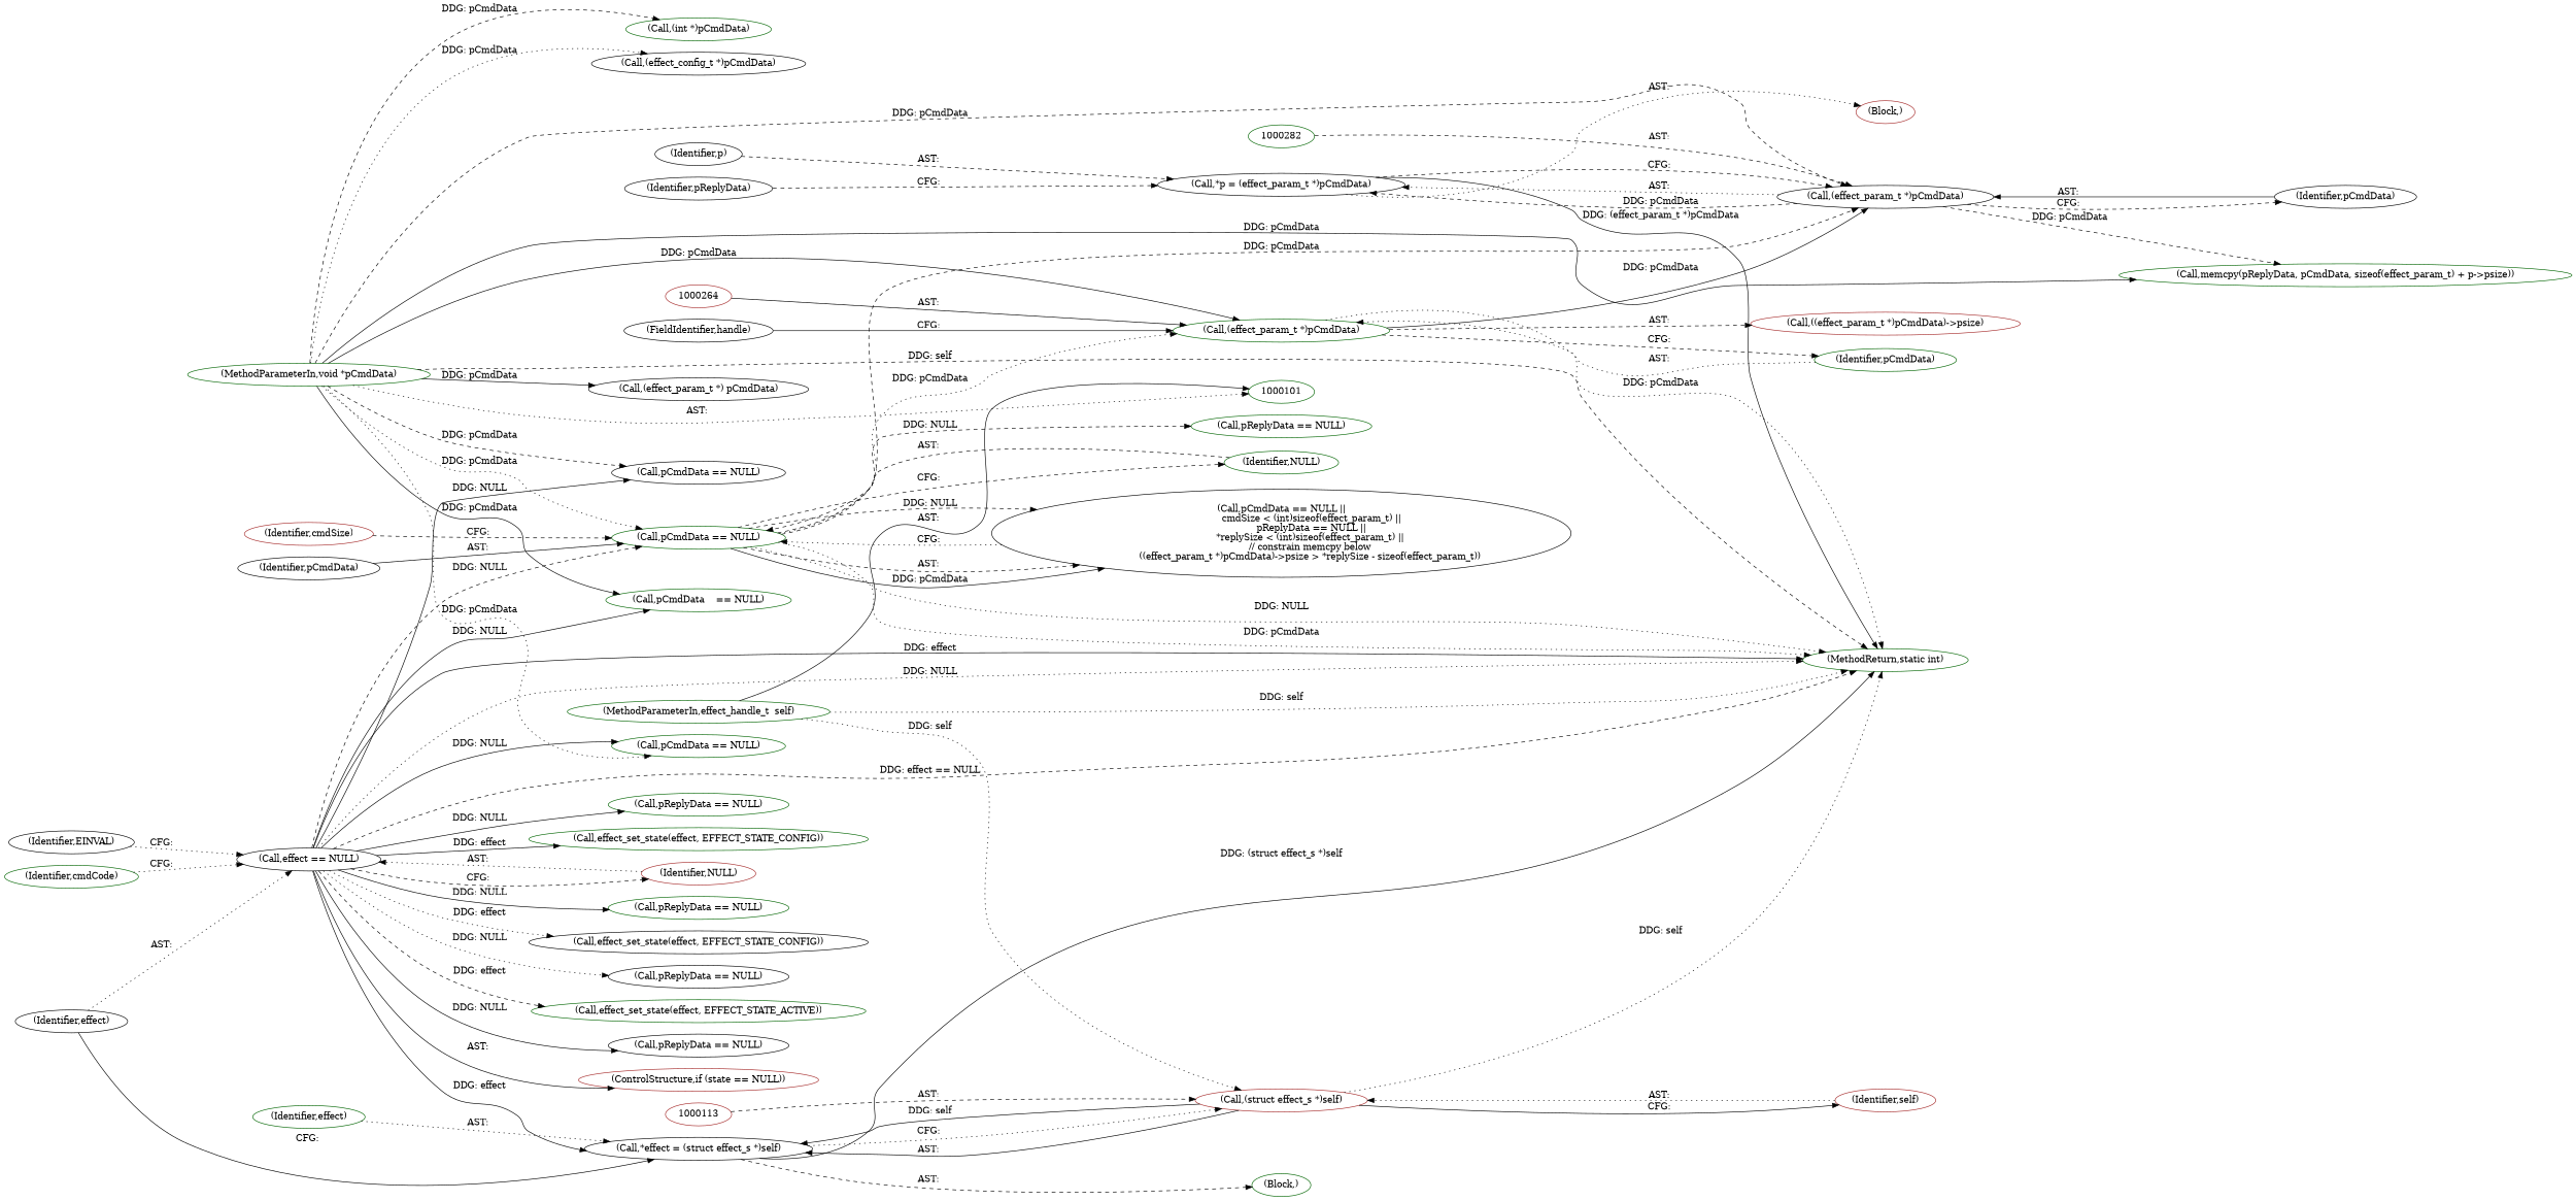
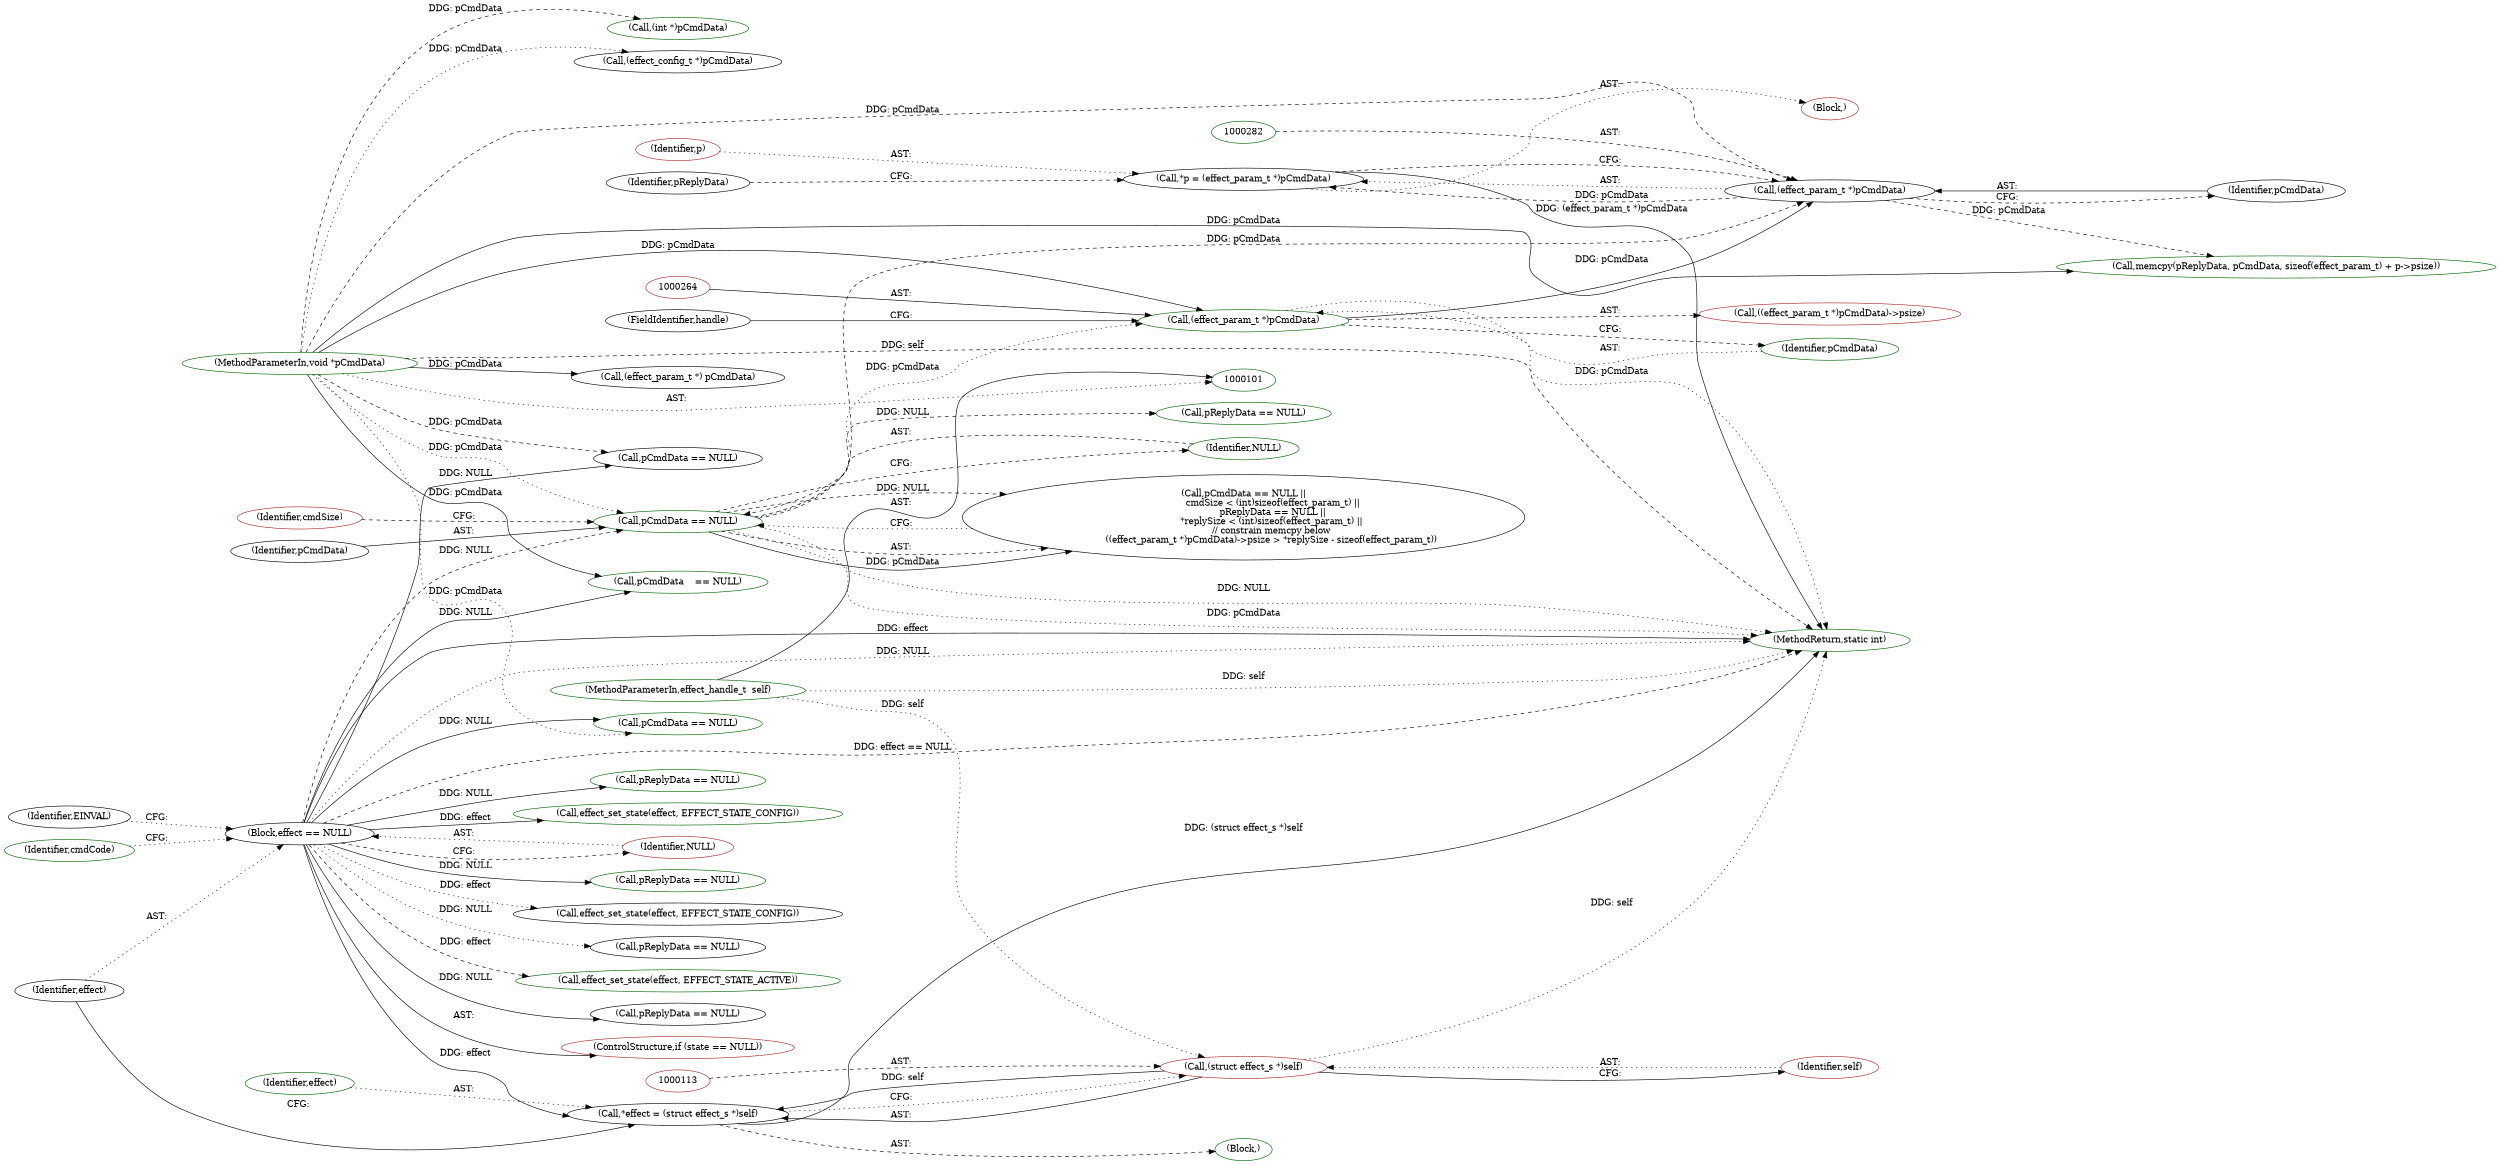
  digraph {
    rankdir=LR
    node [color=darkgreen]
    edge [style=solid]
    n1 [color=black label="(Call,*p = (effect_param_t *)pCmdData)"]
    n2 [color=black label="(Call,(effect_param_t *)pCmdData)"]
    n3 [color=brown label="(Block,)"]
    n4 [label="(MethodReturn,static int)"]
    n5 [label="(Call,memcpy(pReplyData, pCmdData, sizeof(effect_param_t) + p->psize))"]
    n6 [color=black label="(Identifier,pCmdData)"]
    n7 [label="(Call,pCmdData == NULL)"]
    n8 [label="(Call,(effect_param_t *)pCmdData)"]
    n9 [color=black label="(Call,pCmdData == NULL ||\n                     cmdSize < (int)sizeof(effect_param_t) ||\n                     pReplyData == NULL ||\n                    *replySize < (int)sizeof(effect_param_t) ||\n                    // constrain memcpy below\n                    ((effect_param_t *)pCmdData)->psize > *replySize - sizeof(effect_param_t))"]
    n10 [label="(Call,pReplyData == NULL)"]
    n11 [label="(Identifier,NULL)"]
    n12 [color=brown label="(Call,((effect_param_t *)pCmdData)->psize)"]
    n13 [label="(Identifier,pCmdData)"]
    n14 [label="(MethodParameterIn,void *pCmdData)"]
    n15 [color=black label="(Call,(effect_config_t *)pCmdData)"]
    n16 [color=black label="(Call,(effect_param_t *) pCmdData)"]
    n17 [label="(Call,pCmdData    == NULL)"]
    n18 [label="(Call,pCmdData == NULL)"]
    n19 [label="(Call,(int *)pCmdData)"]
    n20 [color=black label="(Call,pCmdData == NULL)"]
    1000101
-   n22 [color=black label="(Call,effect == NULL)"]
+   n22 [color=black label="(Block,effect == NULL)"]
    n23 [label="(Call,effect_set_state(effect, EFFECT_STATE_CONFIG))"]
    n24 [color=brown label="(Identifier,NULL)"]
    n25 [label="(Call,pReplyData == NULL)"]
    n26 [color=black label="(Call,effect_set_state(effect, EFFECT_STATE_CONFIG))"]
    n27 [color=black label="(Call,pReplyData == NULL)"]
    n28 [label="(Call,effect_set_state(effect, EFFECT_STATE_ACTIVE))"]
    n29 [color=black label="(Call,pReplyData == NULL)"]
    n30 [color=brown label="(ControlStructure,if (state == NULL))"]
    n31 [label="(Call,pReplyData == NULL)"]
    n32 [color=black label="(Call,*effect = (struct effect_s *)self)"]
    n33 [color=brown label="(Call,(struct effect_s *)self)"]
    n34 [label="(Block,)"]
    n35 [color=brown label="(Identifier,self)"]
    n36 [label="(MethodParameterIn,effect_handle_t  self)"]
    n37 [color=brown label="(Identifier,cmdSize)"]
    n38 [label="(Identifier,cmdCode)"]
-   n39 [color=black label="(Identifier,p)"]
+   n39 [color=brown label="(Identifier,p)"]
    n40 [color=black label="(Identifier,pCmdData)"]
    n41 [color=black label="(Identifier,effect)"]
    n42 [color=black label="(Identifier,EINVAL)"]
    n43 [color=black label="(FieldIdentifier,handle)"]
    n44 [color=black label="(Identifier,pReplyData)"]
    n45 [label="(Identifier,effect)"]
    1000282
    1000113 [color=brown]
    1000264 [color=brown]
    n1 -> n2 [label="CFG: " style=dashed]
    n1 -> n3 [label="AST: " style=dotted]
    n1 -> n4 [label="DDG: (effect_param_t *)pCmdData"]
    n2 -> n1 [label="AST: " style=dotted]
    n2 -> n1 [label="DDG: pCmdData" style=dashed]
    n2 -> n5 [label="DDG: pCmdData" style=dashed]
    n2 -> n6 [label="CFG: " style=dashed]
    n6 -> n2 [label="AST: "]
    n7 -> n2 [label="DDG: pCmdData" style=dashed]
    n7 -> n4 [label="DDG: pCmdData" style=dotted]
    n7 -> n4 [label="DDG: NULL" style=dotted]
    n7 -> n8 [label="DDG: pCmdData" style=dotted]
    n7 -> n9 [label="AST: " style=dashed]
    n7 -> n9 [label="DDG: pCmdData"]
    n7 -> n9 [label="DDG: NULL" style=dashed]
    n7 -> n10 [label="DDG: NULL" style=dashed]
    n7 -> n11 [label="CFG: " style=dashed]
    n8 -> n2 [label="DDG: pCmdData"]
    n8 -> n4 [label="DDG: pCmdData" style=dotted]
    n8 -> n12 [label="AST: " style=dashed]
    n8 -> n13 [label="CFG: " style=dashed]
    n9 -> n7 [label="CFG: " style=dotted]
    n11 -> n7 [label="AST: " style=dashed]
    n13 -> n8 [label="AST: " style=dotted]
    n14 -> n2 [label="DDG: pCmdData" style=dashed]
    n14 -> n4 [label="DDG: self" style=dashed]
    n14 -> n5 [label="DDG: pCmdData"]
    n14 -> n7 [label="DDG: pCmdData" style=dotted]
    n14 -> n8 [label="DDG: pCmdData"]
    n14 -> n15 [label="DDG: pCmdData" style=dotted]
    n14 -> n16 [label="DDG: pCmdData"]
    n14 -> n17 [label="DDG: pCmdData"]
    n14 -> n18 [label="DDG: pCmdData" style=dotted]
    n14 -> n19 [label="DDG: pCmdData" style=dashed]
    n14 -> n20 [label="DDG: pCmdData" style=dashed]
    n14 -> 1000101 [label="AST: " style=dotted]
    n22 -> n4 [label="DDG: effect"]
    n22 -> n4 [label="DDG: NULL" style=dotted]
    n22 -> n4 [label="DDG: effect == NULL" style=dashed]
    n22 -> n7 [label="DDG: NULL" style=dashed]
    n22 -> n17 [label="DDG: NULL"]
    n22 -> n18 [label="DDG: NULL"]
    n22 -> n20 [label="DDG: NULL"]
    n22 -> n23 [label="DDG: effect"]
    n22 -> n24 [label="CFG: " style=dashed]
    n22 -> n25 [label="DDG: NULL"]
    n22 -> n26 [label="DDG: effect" style=dotted]
    n22 -> n27 [label="DDG: NULL" style=dotted]
    n22 -> n28 [label="DDG: effect" style=dashed]
    n22 -> n29 [label="DDG: NULL"]
    n22 -> n30 [label="AST: "]
    n22 -> n31 [label="DDG: NULL"]
    n22 -> n32 [label="DDG: effect"]
    n24 -> n22 [label="AST: " style=dotted]
    n32 -> n4 [label="DDG: (struct effect_s *)self"]
    n32 -> n33 [label="CFG: " style=dotted]
    n32 -> n34 [label="AST: " style=dashed]
    n33 -> n4 [label="DDG: self" style=dotted]
    n33 -> n32 [label="AST: "]
    n33 -> n32 [label="DDG: self"]
    n33 -> n35 [label="CFG: "]
    n35 -> n33 [label="AST: " style=dotted]
    n36 -> n4 [label="DDG: self" style=dotted]
    n36 -> 1000101 [label="AST: "]
    n36 -> n33 [label="DDG: self" style=dotted]
    n37 -> n7 [label="CFG: " style=dashed]
    n38 -> n22 [label="CFG: " style=dotted]
-   n39 -> n1 [label="AST: " style=dashed]
+   n39 -> n1 [label="AST: " style=dotted]
    n40 -> n7 [label="AST: "]
    n41 -> n22 [label="AST: " style=dotted]
    n41 -> n32 [label="CFG: "]
    n42 -> n22 [label="CFG: " style=dotted]
    n43 -> n8 [label="CFG: "]
    n44 -> n1 [label="CFG: " style=dashed]
    n45 -> n32 [label="AST: " style=dotted]
    1000282 -> n2 [label="AST: " style=dashed]
    1000113 -> n33 [label="AST: " style=dashed]
    1000264 -> n8 [label="AST: "]
  }
